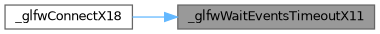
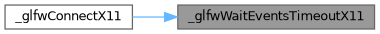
  digraph {
    rankdir=RL
    node [fontname=Helvetica fontsize=10 shape=box style=filled]
    n1 [color=gray40 fillcolor=grey60 fontcolor=black height=0.2 label=_glfwWaitEventsTimeoutX11 width=0.4]
-   n2 [color=grey40 fillcolor=white height=0.2 label=_glfwConnectX18 width=0.4]
+   n2 [color=grey40 fillcolor=white height=0.2 label=_glfwConnectX11 width=0.4]
    n1 -> n2 [color=steelblue1 dir=back fontname=Helvetica fontsize=10 labelfontname=Helvetica labelfontsize=10 style=solid]
  }
